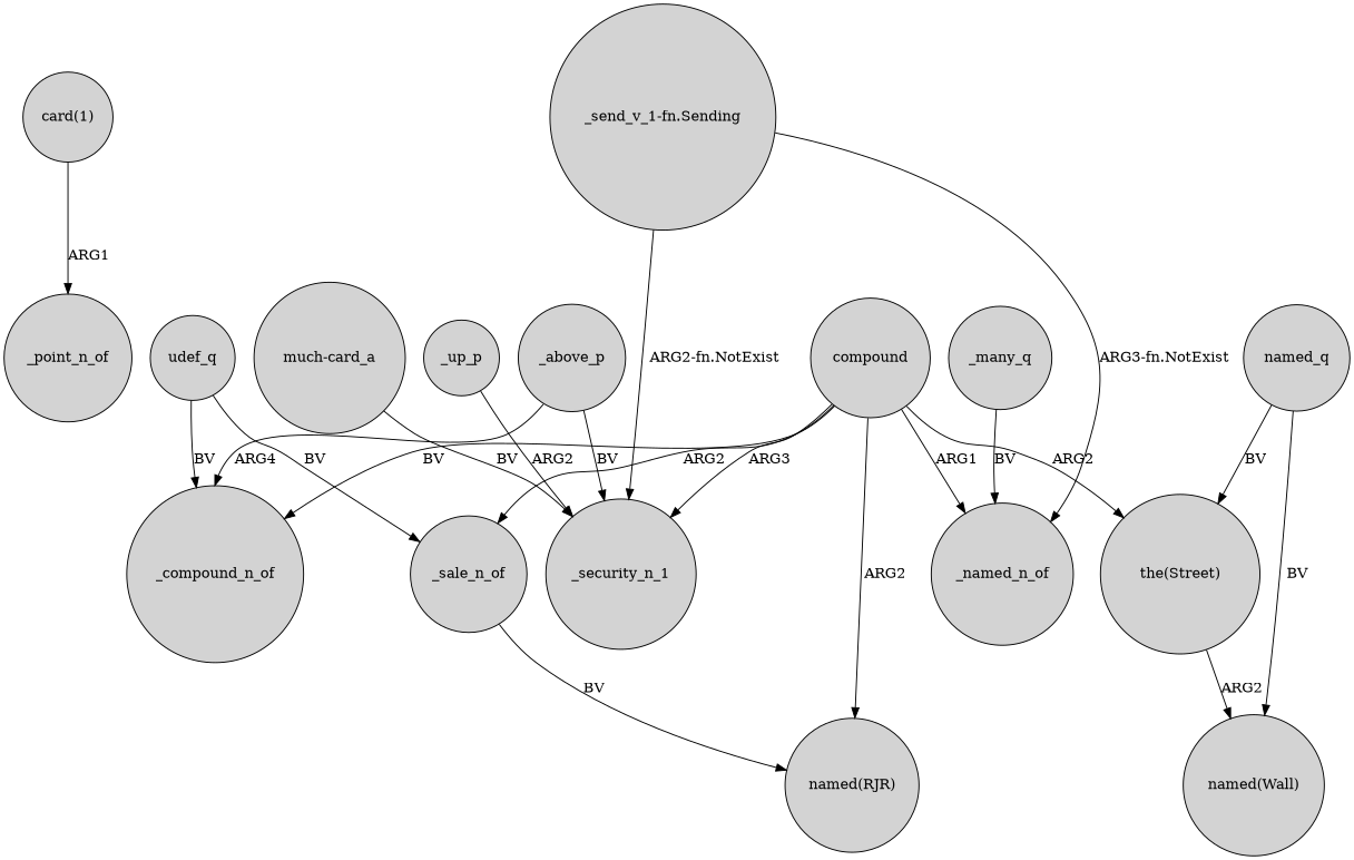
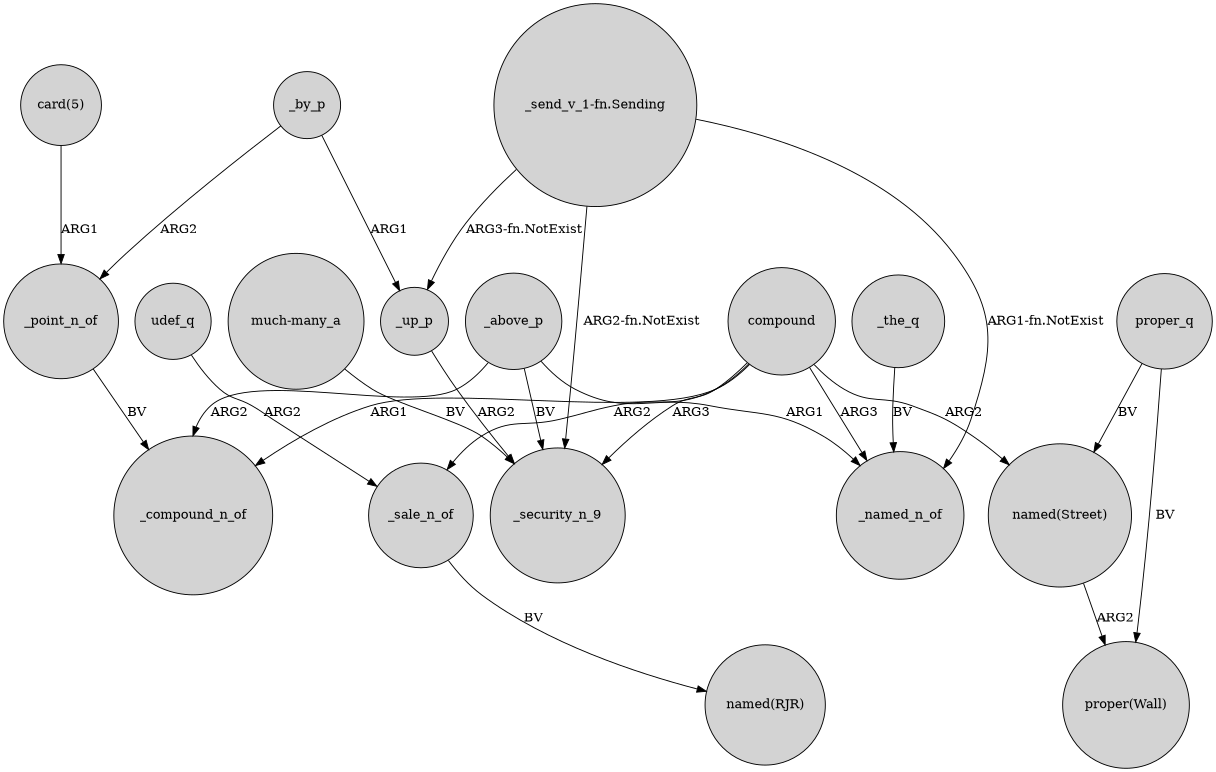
  digraph {
    node [shape=circle style=filled]
    n1 [label=_named_n_of]
    _above_p
    n3 [label=_compound_n_of]
-   _security_n_1
+   _security_n_1 [label=_security_n_9]
    compound
-   "named(Street)" [label="the(Street)"]
+   "named(Street)"
    "named(RJR)"
    _sale_n_of
-   "named(Wall)"
-   proper_q [label=named_q]
+   "named(Wall)" [label="proper(Wall)"]
+   proper_q
    _up_p
+   _by_p
    _point_n_of
-   _the_q [label=_many_q]
+   _the_q
    "_send_v_1-fn.Sending"
-   "much-many_a" [label="much-card_a"]
-   "card(1)"
+   "much-many_a"
+   "card(1)" [label="card(5)"]
    udef_q
-   _above_p -> n3 [label=ARG4]
+   _above_p -> n1 [label=ARG1]
+   _above_p -> n3 [label=ARG2]
    _above_p -> _security_n_1 [label=BV]
-   compound -> n1 [label=ARG1]
-   compound -> n3 [label=BV]
+   compound -> n1 [label=ARG3]
+   compound -> n3 [label=ARG1]
    compound -> _security_n_1 [label=ARG3]
    compound -> "named(Street)" [label=ARG2]
-   compound -> "named(RJR)" [label=ARG2]
    compound -> _sale_n_of [label=ARG2]
    "named(Street)" -> "named(Wall)" [label=ARG2]
    _sale_n_of -> "named(RJR)" [label=BV]
    proper_q -> "named(Street)" [label=BV]
    proper_q -> "named(Wall)" [label=BV]
    _up_p -> _security_n_1 [label=ARG2]
+   _by_p -> _up_p [label=ARG1]
+   _by_p -> _point_n_of [label=ARG2]
    _the_q -> n1 [label=BV]
-   "_send_v_1-fn.Sending" -> n1 [label="ARG3-fn.NotExist"]
+   "_send_v_1-fn.Sending" -> n1 [label="ARG1-fn.NotExist"]
    "_send_v_1-fn.Sending" -> _security_n_1 [label="ARG2-fn.NotExist"]
+   "_send_v_1-fn.Sending" -> _up_p [label="ARG3-fn.NotExist"]
    "much-many_a" -> _security_n_1 [label=BV]
    "card(1)" -> _point_n_of [label=ARG1]
-   udef_q -> n3 [label=BV]
-   udef_q -> _sale_n_of [label=BV]
+   _point_n_of -> n3 [label=BV]
+   udef_q -> _sale_n_of [label=ARG2]
  }
